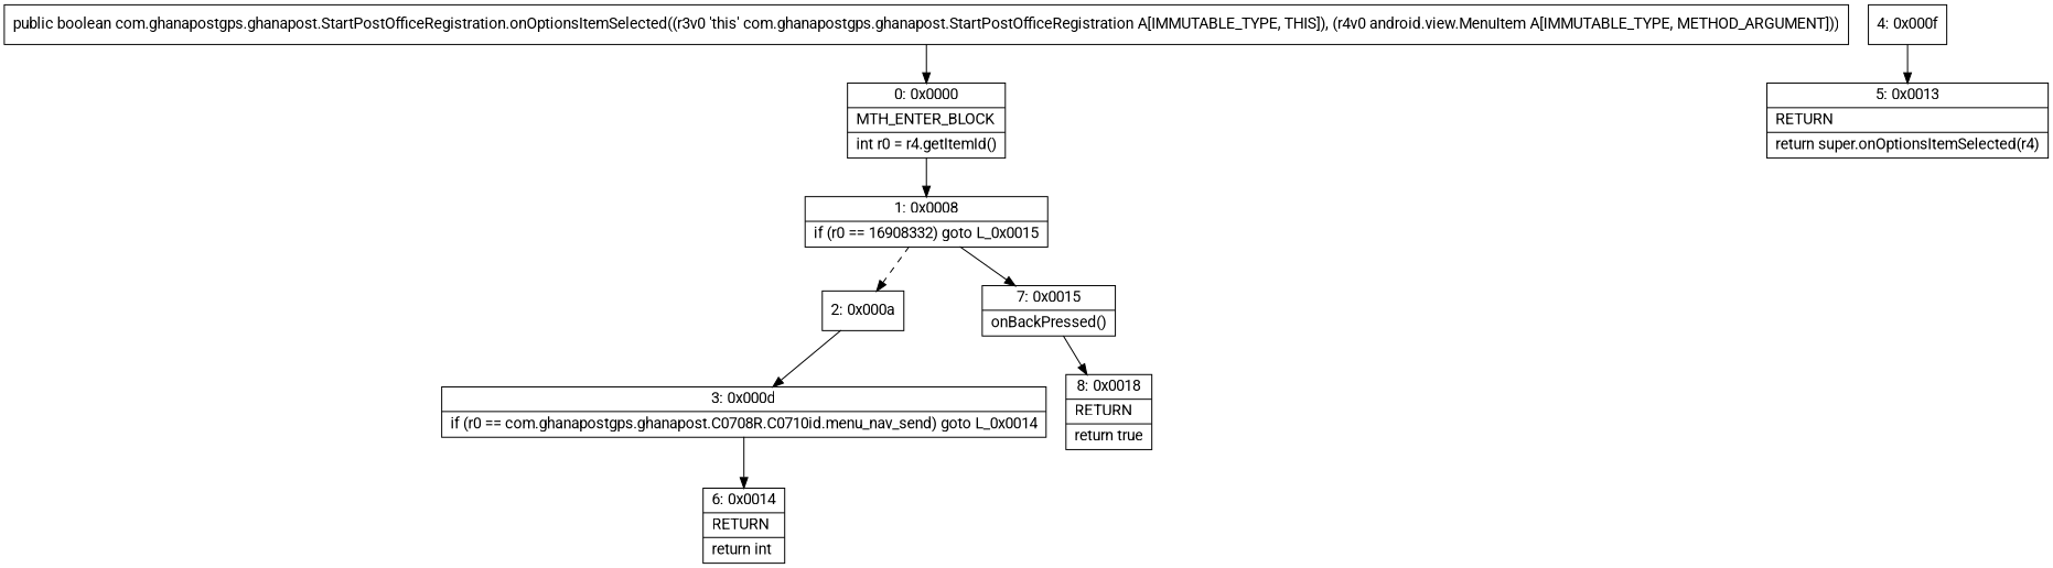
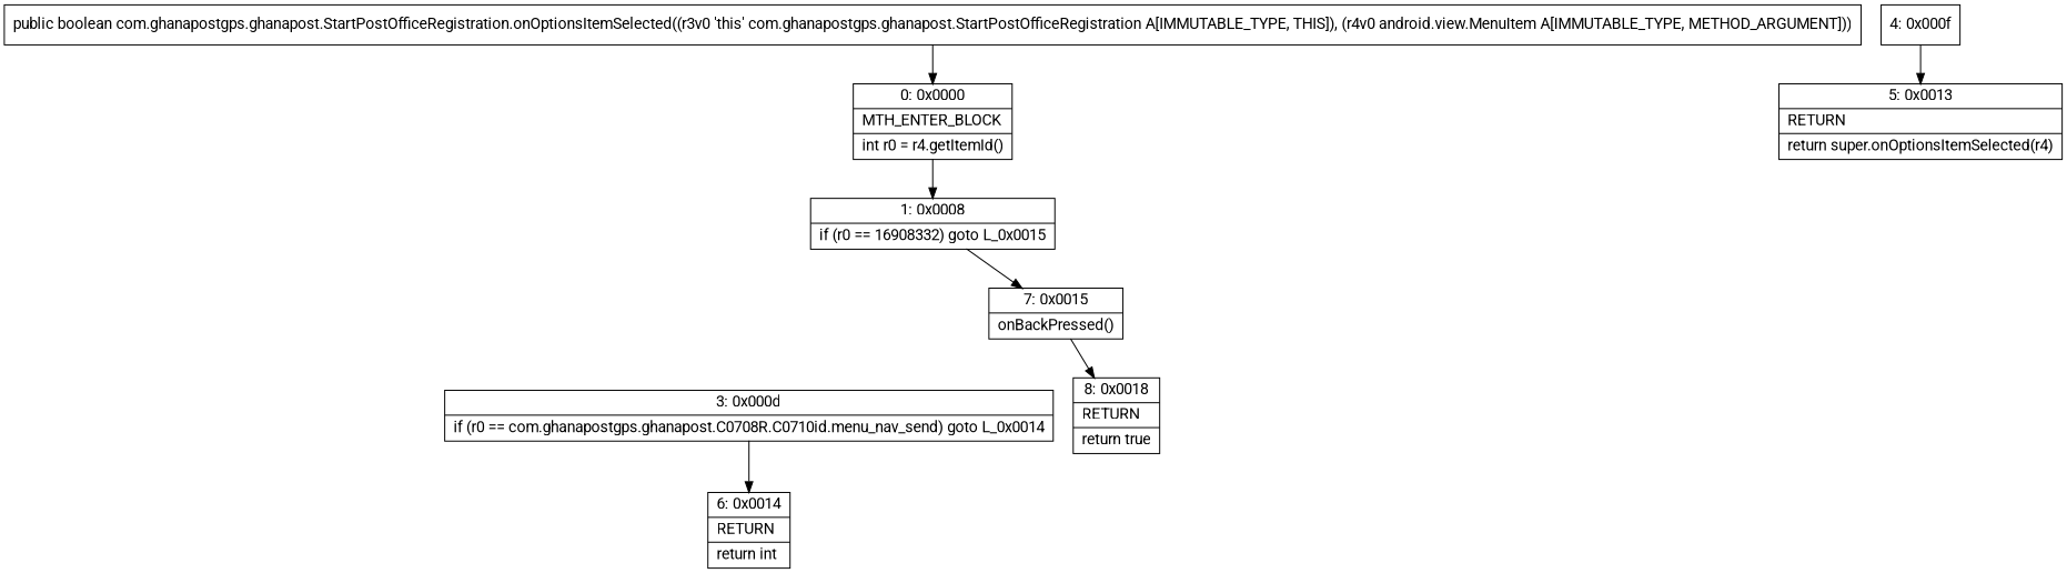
  digraph {
    fontname=Roboto
    node [fontname=Roboto shape=record]
    edge [fontname=Roboto]
    n1 [label="{0\:\ 0x0000|MTH_ENTER_BLOCK\l|int r0 = r4.getItemId()\l}"]
    n2 [label="{1\:\ 0x0008|if (r0 == 16908332) goto L_0x0015\l}"]
-   n3 [label="{2\:\ 0x000a}"]
    n4 [label="{7\:\ 0x0015|onBackPressed()\l}"]
    n5 [label="{3\:\ 0x000d|if (r0 == com.ghanapostgps.ghanapost.C0708R.C0710id.menu_nav_send) goto L_0x0014\l}"]
    n6 [label="{8\:\ 0x0018|RETURN\l|return true\l}"]
    n7 [label="{6\:\ 0x0014|RETURN\l|return int\l}"]
    n8 [label="{4\:\ 0x000f}"]
    n9 [label="{5\:\ 0x0013|RETURN\l|return super.onOptionsItemSelected(r4)\l}"]
    n10 [label="{public boolean com.ghanapostgps.ghanapost.StartPostOfficeRegistration.onOptionsItemSelected((r3v0 'this' com.ghanapostgps.ghanapost.StartPostOfficeRegistration A[IMMUTABLE_TYPE, THIS]), (r4v0 android.view.MenuItem A[IMMUTABLE_TYPE, METHOD_ARGUMENT])) }"]
    n1 -> n2
-   n2 -> n3 [style=dashed]
    n2 -> n4
-   n3 -> n5
    n4 -> n6
    n5 -> n7
    n8 -> n9
    n10 -> n1
  }
